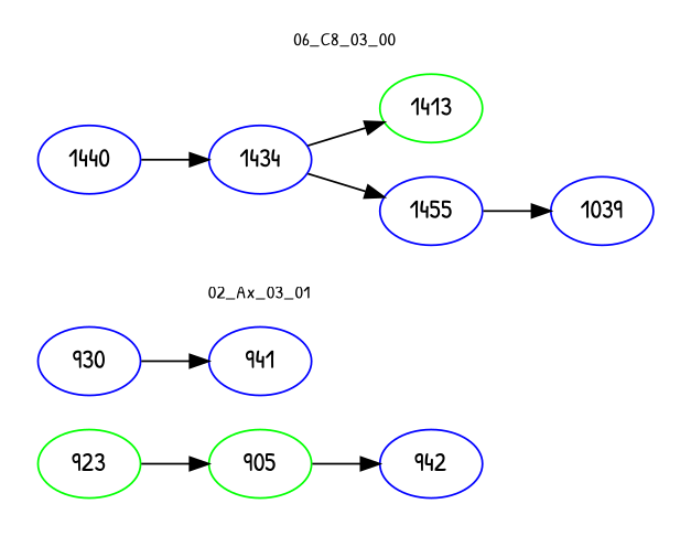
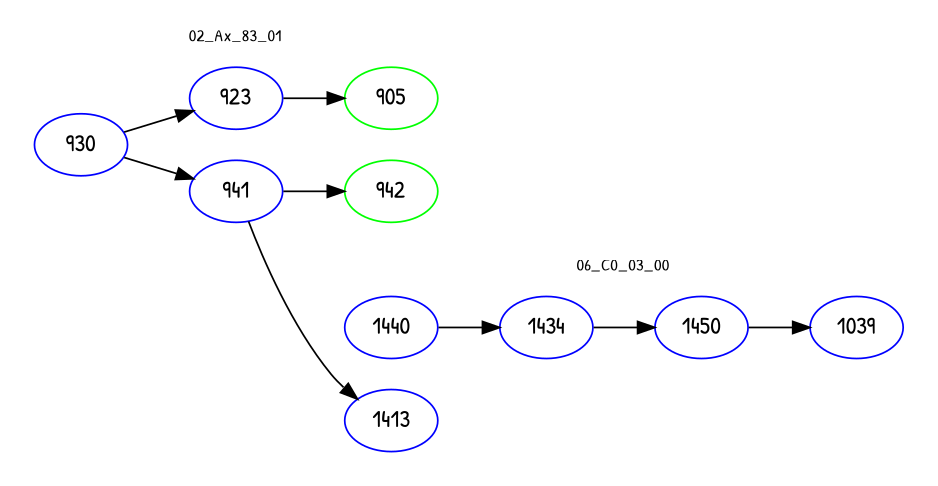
  digraph {
    fontname="Patrick Hand"
    rankdir=LR
    node [color=blue fontname="Patrick Hand"]
    edge [color=black fontname="Patrick Hand"]
    n1 [label=930]
-   n2 [color=green label=923]
+   n2 [label=923]
    n3 [label=941]
    n4 [color=green label=905]
-   n5 [label=942]
+   n5 [color=green label=942]
    n6 [label=1440]
    n7 [label=1434]
-   n8 [label=1455]
-   n9 [color=green label=1413]
+   n8 [label=1450]
+   n9 [label=1413]
    n10 [label=1039]
    subgraph cluster_1 {
      color=white
      fontsize=10
-     label="02_Ax_03_01"
+     label="02_Ax_83_01"
      n1
      n2
      n3
      n4
      n5
    }
    subgraph cluster_2 {
      color=white
      fontsize=10
-     label="06_C8_03_00"
+     label="06_C0_03_00"
      n6
      n7
      n8
      n9
      n10
    }
+   n1 -> n2
    n1 -> n3
    n2 -> n4
-   n4 -> n5
+   n3 -> n5
    n6 -> n7
    n7 -> n8
-   n7 -> n9
+   n3 -> n9
    n8 -> n10
  }
